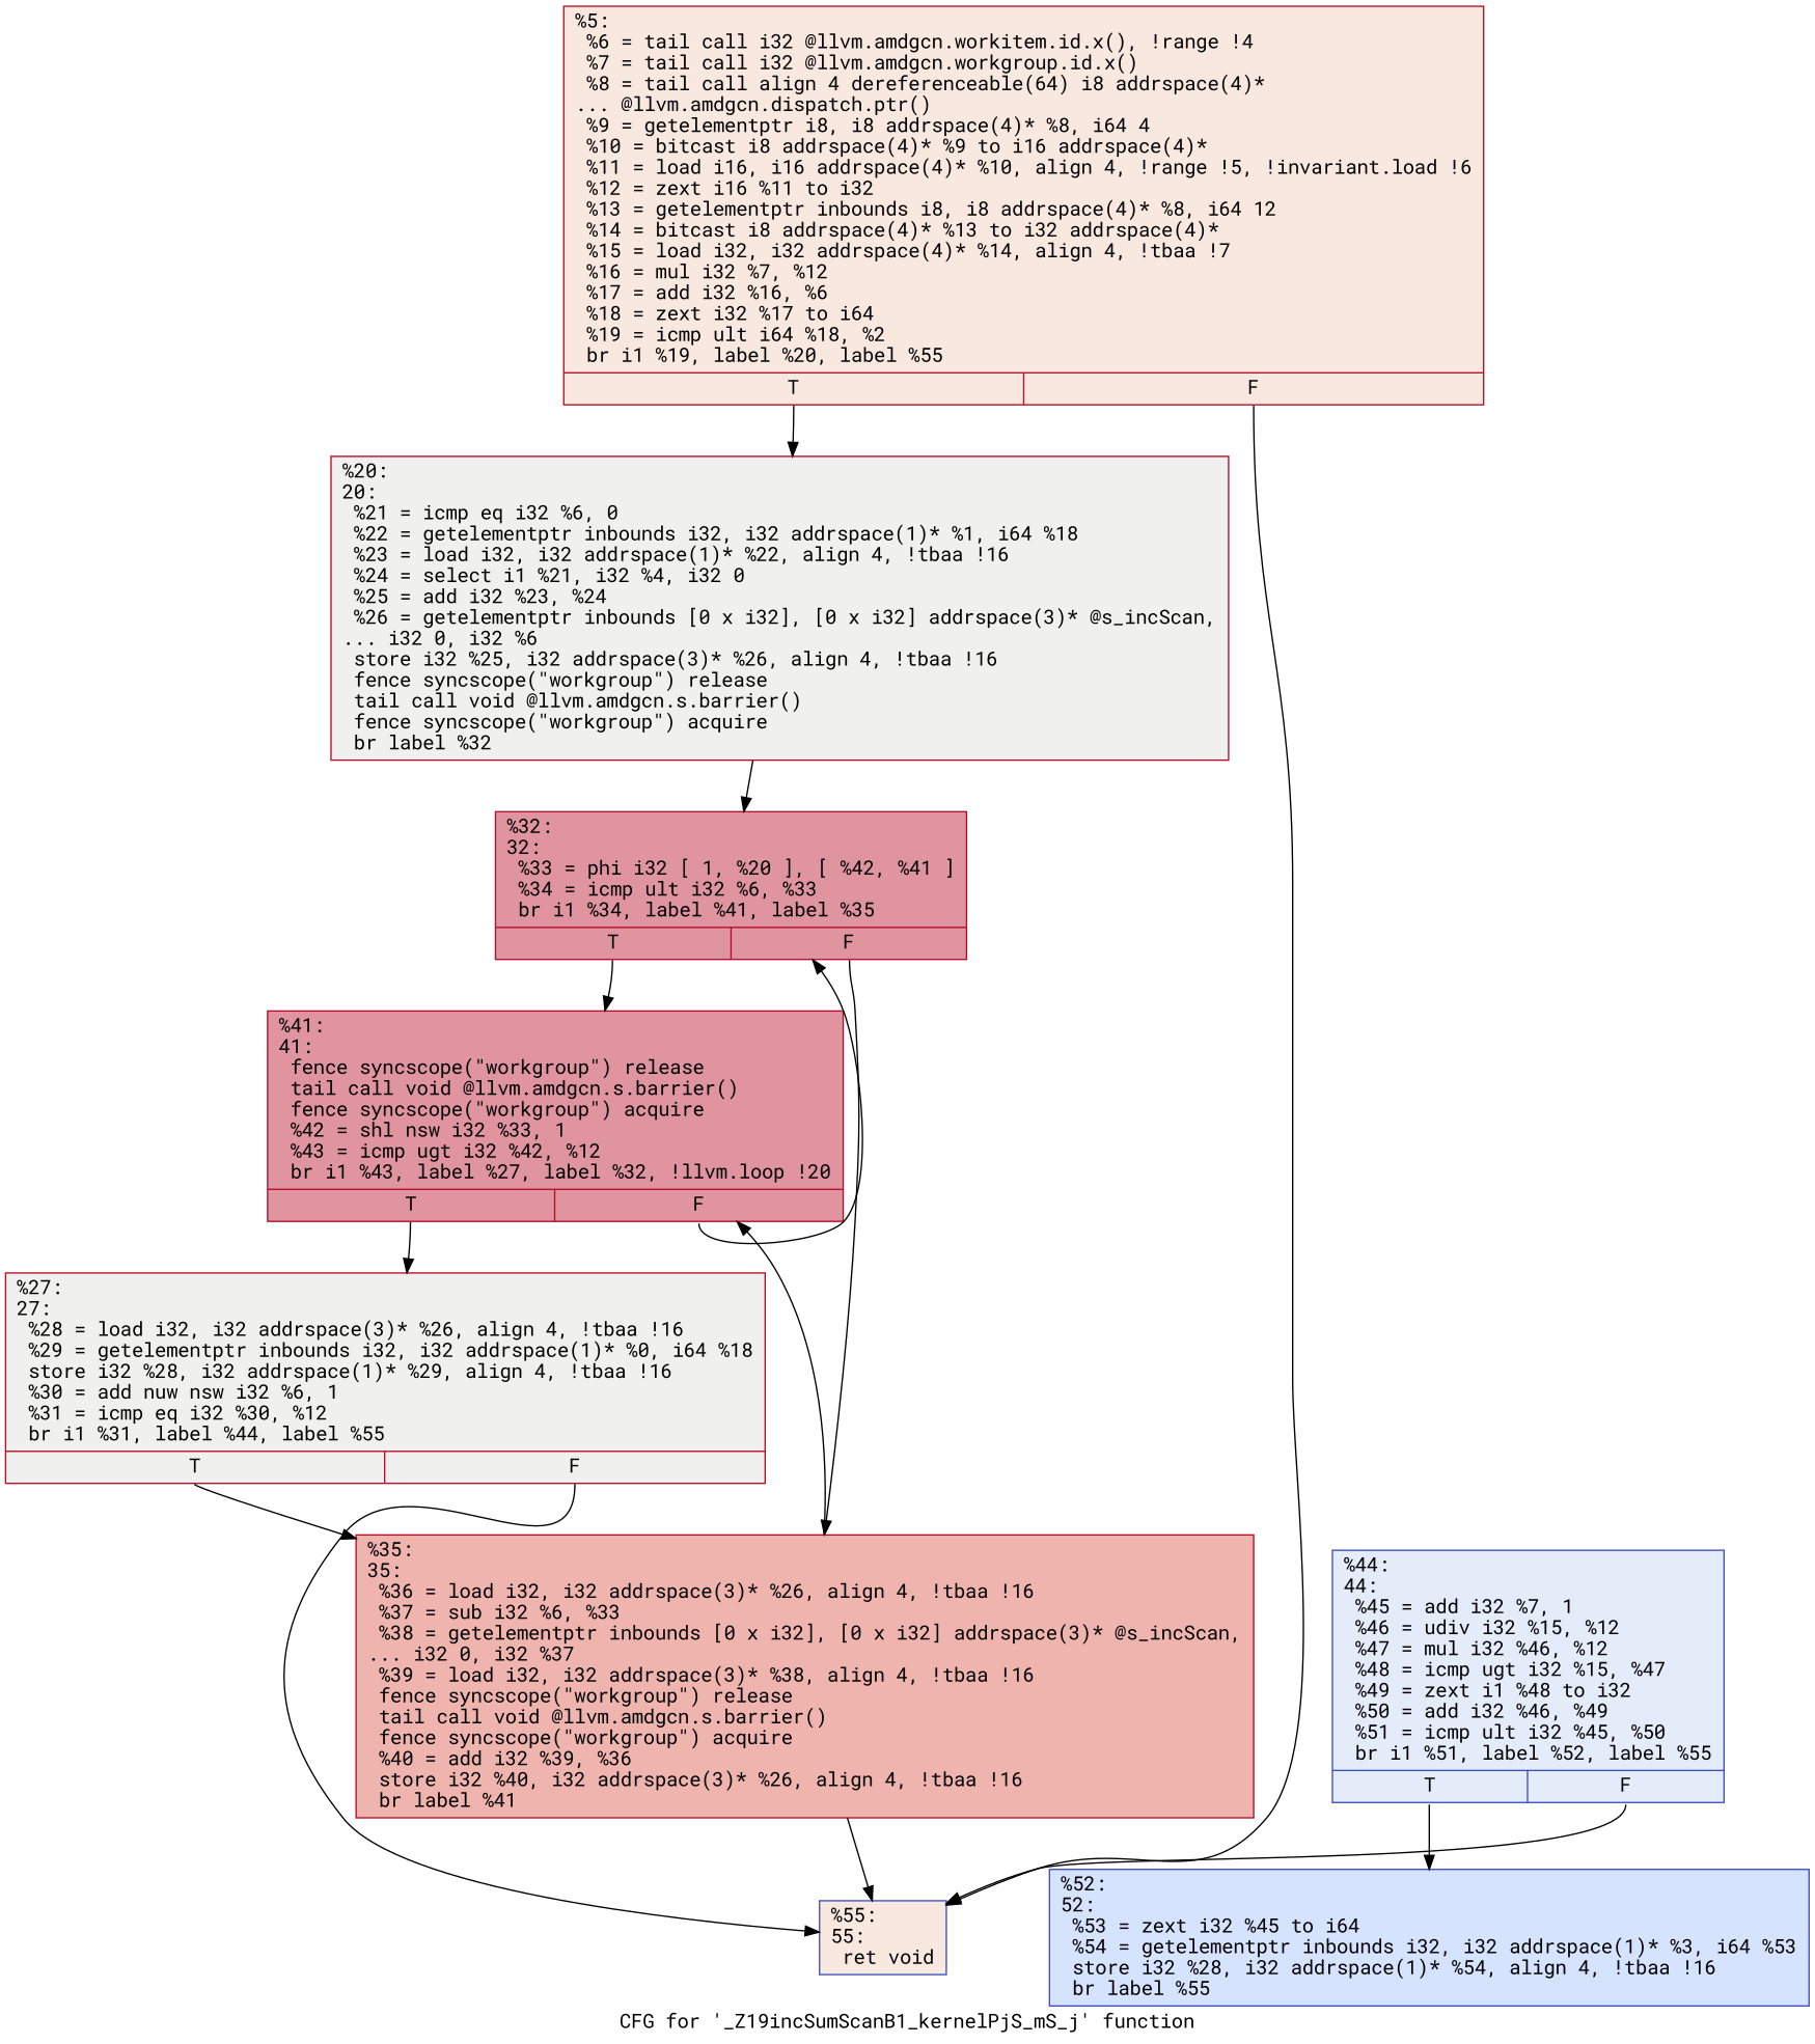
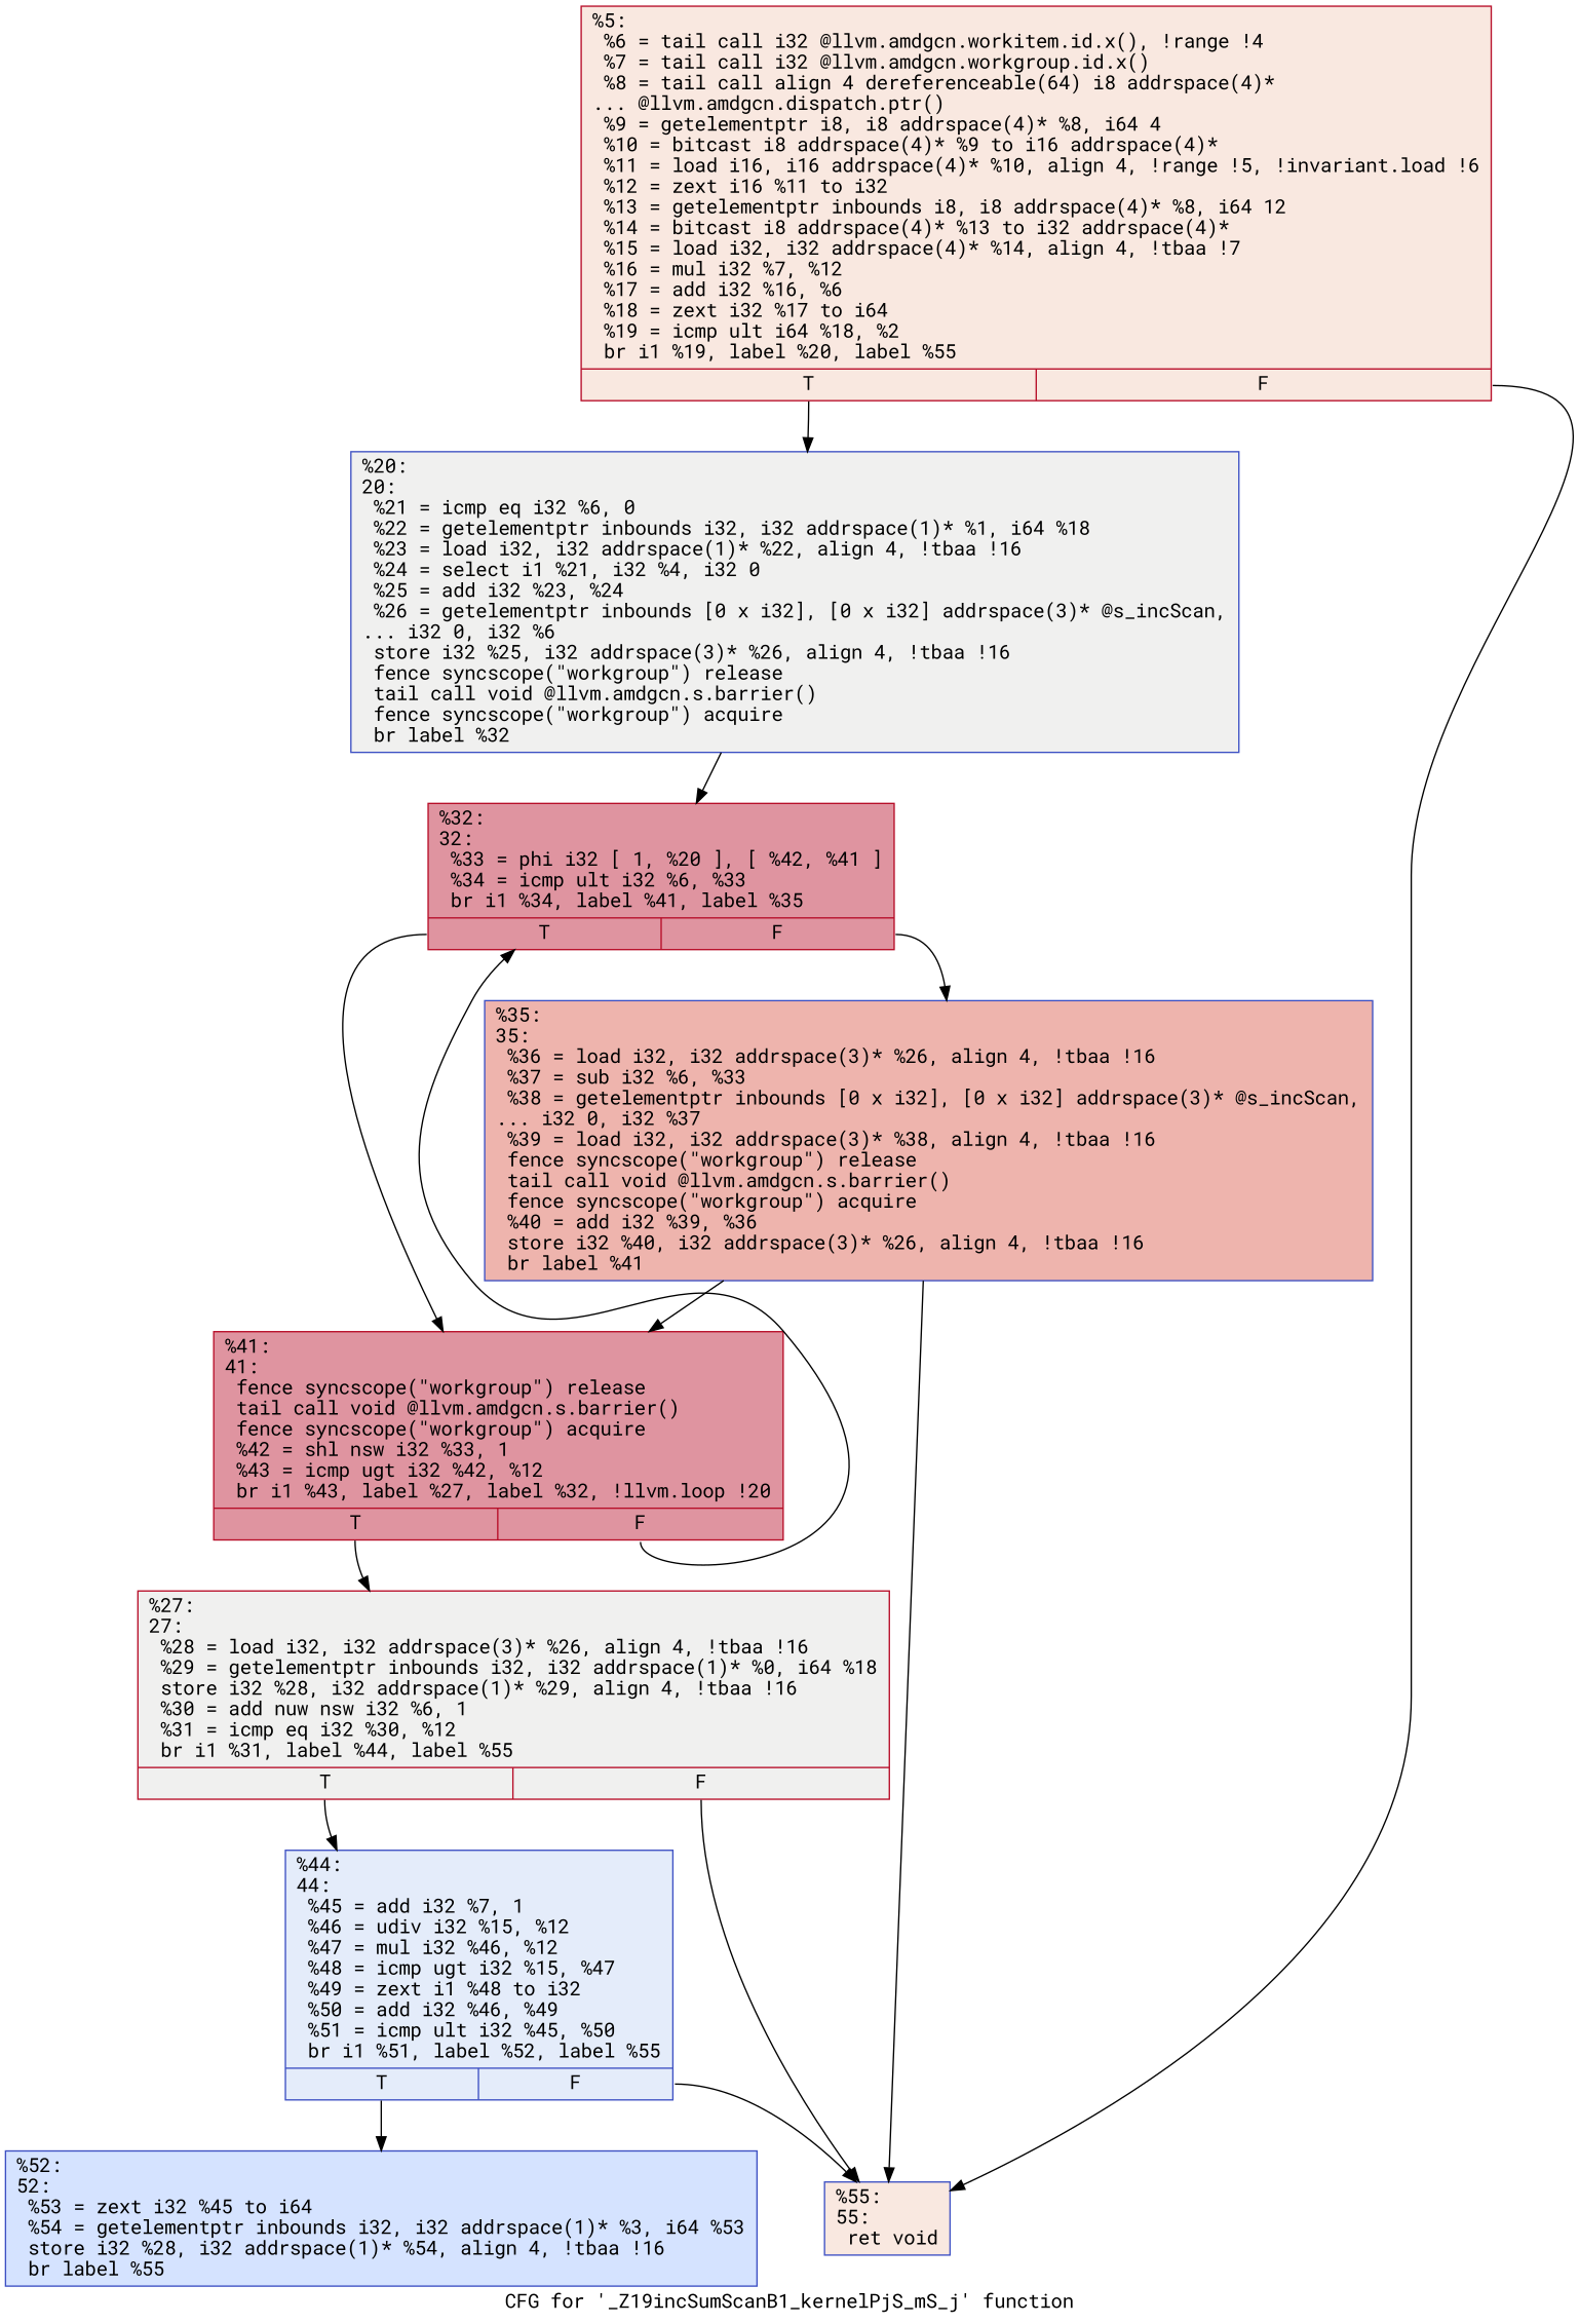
  digraph {
    fontname="Roboto Mono"
    label="CFG for '_Z19incSumScanB1_kernelPjS_mS_j' function"
    node [color="#3d50c3ff" fillcolor="#f1ccb870" fontname="Roboto Mono" shape=record style=filled]
    edge [fontname="Roboto Mono" tailport=s0]
    n1 [color="#b70d28ff" label="{%5:\l  %6 = tail call i32 @llvm.amdgcn.workitem.id.x(), !range !4\l  %7 = tail call i32 @llvm.amdgcn.workgroup.id.x()\l  %8 = tail call align 4 dereferenceable(64) i8 addrspace(4)*\l... @llvm.amdgcn.dispatch.ptr()\l  %9 = getelementptr i8, i8 addrspace(4)* %8, i64 4\l  %10 = bitcast i8 addrspace(4)* %9 to i16 addrspace(4)*\l  %11 = load i16, i16 addrspace(4)* %10, align 4, !range !5, !invariant.load !6\l  %12 = zext i16 %11 to i32\l  %13 = getelementptr inbounds i8, i8 addrspace(4)* %8, i64 12\l  %14 = bitcast i8 addrspace(4)* %13 to i32 addrspace(4)*\l  %15 = load i32, i32 addrspace(4)* %14, align 4, !tbaa !7\l  %16 = mul i32 %7, %12\l  %17 = add i32 %16, %6\l  %18 = zext i32 %17 to i64\l  %19 = icmp ult i64 %18, %2\l  br i1 %19, label %20, label %55\l|{<s0>T|<s1>F}}"]
-   n2 [color="#b70d28ff" fillcolor="#dedcdb70" label="{%20:\l20:                                               \l  %21 = icmp eq i32 %6, 0\l  %22 = getelementptr inbounds i32, i32 addrspace(1)* %1, i64 %18\l  %23 = load i32, i32 addrspace(1)* %22, align 4, !tbaa !16\l  %24 = select i1 %21, i32 %4, i32 0\l  %25 = add i32 %23, %24\l  %26 = getelementptr inbounds [0 x i32], [0 x i32] addrspace(3)* @s_incScan,\l... i32 0, i32 %6\l  store i32 %25, i32 addrspace(3)* %26, align 4, !tbaa !16\l  fence syncscope(\"workgroup\") release\l  tail call void @llvm.amdgcn.s.barrier()\l  fence syncscope(\"workgroup\") acquire\l  br label %32\l}"]
+   n2 [fillcolor="#dedcdb70" label="{%20:\l20:                                               \l  %21 = icmp eq i32 %6, 0\l  %22 = getelementptr inbounds i32, i32 addrspace(1)* %1, i64 %18\l  %23 = load i32, i32 addrspace(1)* %22, align 4, !tbaa !16\l  %24 = select i1 %21, i32 %4, i32 0\l  %25 = add i32 %23, %24\l  %26 = getelementptr inbounds [0 x i32], [0 x i32] addrspace(3)* @s_incScan,\l... i32 0, i32 %6\l  store i32 %25, i32 addrspace(3)* %26, align 4, !tbaa !16\l  fence syncscope(\"workgroup\") release\l  tail call void @llvm.amdgcn.s.barrier()\l  fence syncscope(\"workgroup\") acquire\l  br label %32\l}"]
    n3 [label="{%55:\l55:                                               \l  ret void\l}"]
    n4 [color="#b70d28ff" fillcolor="#b70d2870" label="{%32:\l32:                                               \l  %33 = phi i32 [ 1, %20 ], [ %42, %41 ]\l  %34 = icmp ult i32 %6, %33\l  br i1 %34, label %41, label %35\l|{<s0>T|<s1>F}}"]
    n5 [color="#b70d28ff" fillcolor="#b70d2870" label="{%41:\l41:                                               \l  fence syncscope(\"workgroup\") release\l  tail call void @llvm.amdgcn.s.barrier()\l  fence syncscope(\"workgroup\") acquire\l  %42 = shl nsw i32 %33, 1\l  %43 = icmp ugt i32 %42, %12\l  br i1 %43, label %27, label %32, !llvm.loop !20\l|{<s0>T|<s1>F}}"]
-   n6 [color="#b70d28ff" fillcolor="#d8564670" label="{%35:\l35:                                               \l  %36 = load i32, i32 addrspace(3)* %26, align 4, !tbaa !16\l  %37 = sub i32 %6, %33\l  %38 = getelementptr inbounds [0 x i32], [0 x i32] addrspace(3)* @s_incScan,\l... i32 0, i32 %37\l  %39 = load i32, i32 addrspace(3)* %38, align 4, !tbaa !16\l  fence syncscope(\"workgroup\") release\l  tail call void @llvm.amdgcn.s.barrier()\l  fence syncscope(\"workgroup\") acquire\l  %40 = add i32 %39, %36\l  store i32 %40, i32 addrspace(3)* %26, align 4, !tbaa !16\l  br label %41\l}"]
+   n6 [fillcolor="#d8564670" label="{%35:\l35:                                               \l  %36 = load i32, i32 addrspace(3)* %26, align 4, !tbaa !16\l  %37 = sub i32 %6, %33\l  %38 = getelementptr inbounds [0 x i32], [0 x i32] addrspace(3)* @s_incScan,\l... i32 0, i32 %37\l  %39 = load i32, i32 addrspace(3)* %38, align 4, !tbaa !16\l  fence syncscope(\"workgroup\") release\l  tail call void @llvm.amdgcn.s.barrier()\l  fence syncscope(\"workgroup\") acquire\l  %40 = add i32 %39, %36\l  store i32 %40, i32 addrspace(3)* %26, align 4, !tbaa !16\l  br label %41\l}"]
    n7 [color="#b70d28ff" fillcolor="#dedcdb70" label="{%27:\l27:                                               \l  %28 = load i32, i32 addrspace(3)* %26, align 4, !tbaa !16\l  %29 = getelementptr inbounds i32, i32 addrspace(1)* %0, i64 %18\l  store i32 %28, i32 addrspace(1)* %29, align 4, !tbaa !16\l  %30 = add nuw nsw i32 %6, 1\l  %31 = icmp eq i32 %30, %12\l  br i1 %31, label %44, label %55\l|{<s0>T|<s1>F}}"]
    n8 [fillcolor="#c1d4f470" label="{%44:\l44:                                               \l  %45 = add i32 %7, 1\l  %46 = udiv i32 %15, %12\l  %47 = mul i32 %46, %12\l  %48 = icmp ugt i32 %15, %47\l  %49 = zext i1 %48 to i32\l  %50 = add i32 %46, %49\l  %51 = icmp ult i32 %45, %50\l  br i1 %51, label %52, label %55\l|{<s0>T|<s1>F}}"]
    n9 [fillcolor="#a1c0ff70" label="{%52:\l52:                                               \l  %53 = zext i32 %45 to i64\l  %54 = getelementptr inbounds i32, i32 addrspace(1)* %3, i64 %53\l  store i32 %28, i32 addrspace(1)* %54, align 4, !tbaa !16\l  br label %55\l}"]
    n1 -> n2
    n1 -> n3 [tailport=s1]
    n2 -> n4
    n4 -> n5
    n4 -> n6 [tailport=s1]
    n5 -> n4 [tailport=s1]
    n5 -> n7
    n6 -> n3
    n6 -> n5
    n7 -> n3 [tailport=s1]
-   n7 -> n6
+   n7 -> n8
    n8 -> n3 [tailport=s1]
    n8 -> n9
  }
